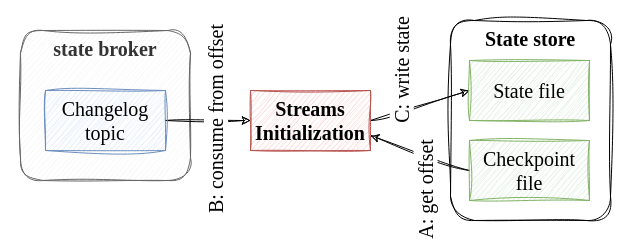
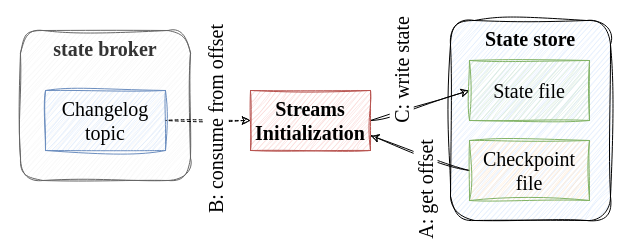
  <mxCell id="0" />
  <mxCell id="1" parent="0" />
- <mxCell id="2" value="&lt;b&gt;State store&lt;/b&gt;" style="rounded=1;whiteSpace=wrap;html=1;sketch=1;hachureGap=4;jiggle=2;curveFitting=1;fontFamily=Architects Daughter;fontSource=https%3A%2F%2Ffonts.googleapis.com%2Fcss%3Ffamily%3DArchitects%2BDaughter;fontSize=20;verticalAlign=top;" vertex="1" parent="1"><mxGeometry x="450" y="20" width="160" height="200" as="geometry" /></mxCell>
+ <mxCell id="2" value="&lt;b&gt;State store&lt;/b&gt;" style="rounded=1;whiteSpace=wrap;html=1;sketch=1;hachureGap=4;jiggle=2;curveFitting=1;fontFamily=Architects Daughter;fontSource=https%3A%2F%2Ffonts.googleapis.com%2Fcss%3Ffamily%3DArchitects%2BDaughter;fontSize=20;verticalAlign=top;fillColor=#dae8fc;" vertex="1" parent="1"><mxGeometry x="450" y="20" width="160" height="200" as="geometry" /></mxCell>
  <mxCell id="3" value="&lt;b&gt;state broker&lt;/b&gt;" style="rounded=1;whiteSpace=wrap;html=1;sketch=1;hachureGap=4;jiggle=2;curveFitting=1;fontFamily=Architects Daughter;fontSource=https%3A%2F%2Ffonts.googleapis.com%2Fcss%3Ffamily%3DArchitects%2BDaughter;fontSize=20;verticalAlign=top;fillColor=#f5f5f5;fontColor=#333333;strokeColor=#666666;" vertex="1" parent="1"><mxGeometry x="20" y="30" width="170" height="150" as="geometry" /></mxCell>
- <mxCell id="4" style="rounded=0;sketch=1;hachureGap=4;jiggle=2;curveFitting=1;orthogonalLoop=1;jettySize=auto;html=1;exitX=0;exitY=0.5;exitDx=0;exitDy=0;entryX=1;entryY=0.5;entryDx=0;entryDy=0;fontFamily=Architects Daughter;fontSource=https%3A%2F%2Ffonts.googleapis.com%2Fcss%3Ffamily%3DArchitects%2BDaughter;fontSize=16;endArrow=none;endFill=0;startArrow=classic;startFill=1;" edge="1" parent="1" source="8" target="9"><mxGeometry relative="1" as="geometry" /></mxCell>
+ <mxCell id="4" style="rounded=0;sketch=1;hachureGap=4;jiggle=2;curveFitting=1;orthogonalLoop=1;jettySize=auto;html=1;exitX=0;exitY=0.5;exitDx=0;exitDy=0;entryX=1;entryY=0.5;entryDx=0;entryDy=0;fontFamily=Architects Daughter;fontSource=https%3A%2F%2Ffonts.googleapis.com%2Fcss%3Ffamily%3DArchitects%2BDaughter;fontSize=16;endArrow=none;endFill=0;startArrow=classic;startFill=1;dashed=1;" edge="1" parent="1" source="8" target="9"><mxGeometry relative="1" as="geometry" /></mxCell>
  <mxCell id="5" value="B: consume from offset" style="edgeLabel;html=1;align=center;verticalAlign=middle;resizable=0;points=[];fontSize=20;fontFamily=Architects Daughter;horizontal=0;" vertex="1" connectable="0" parent="4"><mxGeometry x="-0.247" y="-1" relative="1" as="geometry"><mxPoint x="-4" y="1" as="offset" /></mxGeometry></mxCell>
  <mxCell id="6" style="rounded=0;sketch=1;hachureGap=4;jiggle=2;curveFitting=1;orthogonalLoop=1;jettySize=auto;html=1;exitX=1;exitY=0.5;exitDx=0;exitDy=0;entryX=0;entryY=0.5;entryDx=0;entryDy=0;fontFamily=Architects Daughter;fontSource=https%3A%2F%2Ffonts.googleapis.com%2Fcss%3Ffamily%3DArchitects%2BDaughter;fontSize=16;" edge="1" parent="1" source="8" target="10"><mxGeometry relative="1" as="geometry" /></mxCell>
  <mxCell id="7" value="C: write state" style="edgeLabel;html=1;align=center;verticalAlign=middle;resizable=0;points=[];fontSize=20;fontFamily=Architects Daughter;horizontal=0;" vertex="1" connectable="0" parent="6"><mxGeometry x="-0.349" y="-1" relative="1" as="geometry"><mxPoint x="-3" y="-41" as="offset" /></mxGeometry></mxCell>
  <mxCell id="8" value="&lt;b&gt;Streams Initialization&lt;br&gt;&lt;/b&gt;" style="rounded=0;whiteSpace=wrap;html=1;sketch=1;hachureGap=4;jiggle=2;curveFitting=1;fontFamily=Architects Daughter;fontSource=https%3A%2F%2Ffonts.googleapis.com%2Fcss%3Ffamily%3DArchitects%2BDaughter;fontSize=20;fillColor=#f8cecc;strokeColor=#b85450;" vertex="1" parent="1"><mxGeometry x="250" y="90" width="120" height="60" as="geometry" /></mxCell>
  <mxCell id="9" value="Changelog topic" style="rounded=0;whiteSpace=wrap;html=1;sketch=1;hachureGap=4;jiggle=2;curveFitting=1;fontFamily=Architects Daughter;fontSource=https%3A%2F%2Ffonts.googleapis.com%2Fcss%3Ffamily%3DArchitects%2BDaughter;fontSize=20;fillColor=#dae8fc;strokeColor=#6c8ebf;" vertex="1" parent="1"><mxGeometry x="45" y="90" width="120" height="60" as="geometry" /></mxCell>
  <mxCell id="10" value="State file" style="rounded=0;whiteSpace=wrap;html=1;sketch=1;hachureGap=4;jiggle=2;curveFitting=1;fontFamily=Architects Daughter;fontSource=https%3A%2F%2Ffonts.googleapis.com%2Fcss%3Ffamily%3DArchitects%2BDaughter;fontSize=20;fillColor=#d5e8d4;strokeColor=#82b366;" vertex="1" parent="1"><mxGeometry x="469" y="60" width="120" height="60" as="geometry" /></mxCell>
  <mxCell id="11" style="rounded=0;sketch=1;hachureGap=4;jiggle=2;curveFitting=1;orthogonalLoop=1;jettySize=auto;html=1;exitX=0;exitY=0.5;exitDx=0;exitDy=0;entryX=1;entryY=0.75;entryDx=0;entryDy=0;fontFamily=Architects Daughter;fontSource=https%3A%2F%2Ffonts.googleapis.com%2Fcss%3Ffamily%3DArchitects%2BDaughter;fontSize=16;" edge="1" parent="1" source="13" target="8"><mxGeometry relative="1" as="geometry" /></mxCell>
  <mxCell id="12" value="A: get offset" style="edgeLabel;html=1;align=center;verticalAlign=middle;resizable=0;points=[];fontSize=20;fontFamily=Architects Daughter;horizontal=0;" vertex="1" connectable="0" parent="11"><mxGeometry x="-0.224" y="-2" relative="1" as="geometry"><mxPoint x="-7" y="36" as="offset" /></mxGeometry></mxCell>
- <mxCell id="13" value="Checkpoint file" style="rounded=0;whiteSpace=wrap;html=1;sketch=1;hachureGap=4;jiggle=2;curveFitting=1;fontFamily=Architects Daughter;fontSource=https%3A%2F%2Ffonts.googleapis.com%2Fcss%3Ffamily%3DArchitects%2BDaughter;fontSize=20;fillColor=#d5e8d4;strokeColor=#82b366;" vertex="1" parent="1"><mxGeometry x="469" y="140" width="120" height="60" as="geometry" /></mxCell>
+ <mxCell id="13" value="Checkpoint file" style="rounded=0;whiteSpace=wrap;html=1;sketch=1;hachureGap=4;jiggle=2;curveFitting=1;fontFamily=Architects Daughter;fontSource=https%3A%2F%2Ffonts.googleapis.com%2Fcss%3Ffamily%3DArchitects%2BDaughter;fontSize=20;fillColor=#ffe6cc;strokeColor=#82b366;" vertex="1" parent="1"><mxGeometry x="469" y="140" width="120" height="60" as="geometry" /></mxCell>
